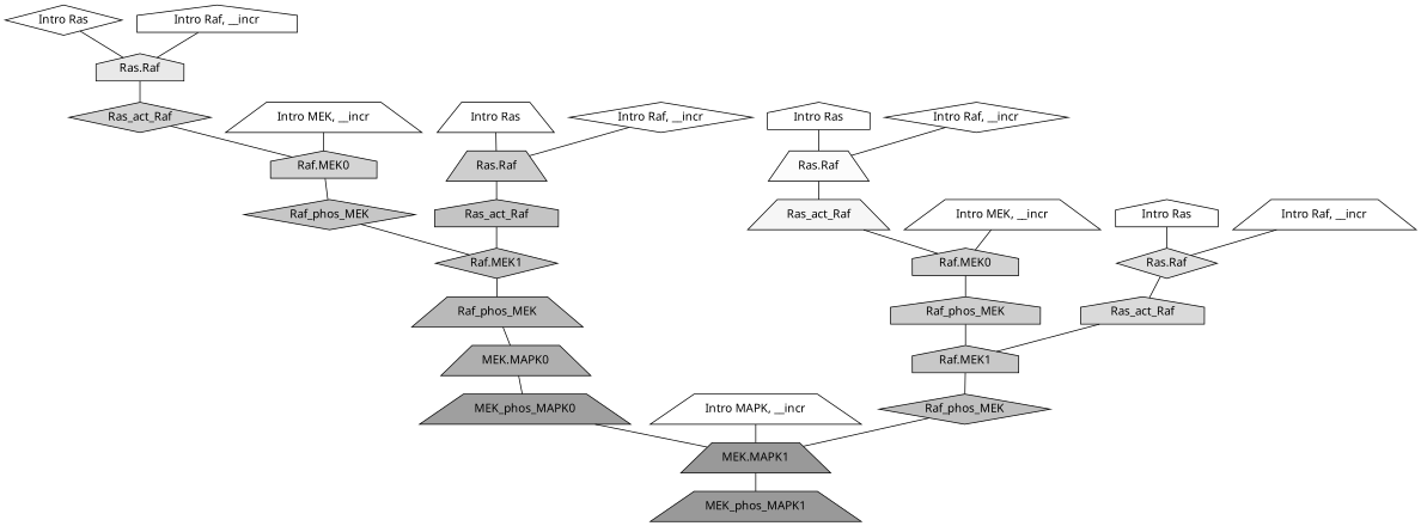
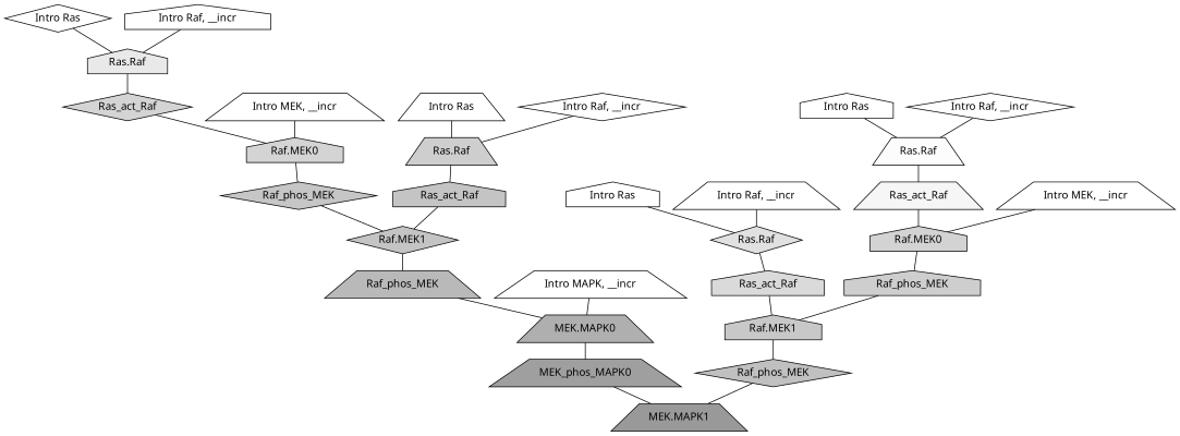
  digraph {
    rankdir=TB
    ranksep=0.30
    node [fillcolor="0.000 0.000 1.000" fontname="CMU Serif" shape=trapezium style=filled]
    edge [color="0.000 0.000 0.000" dir=none fontname="CMU Serif"]
    n1 [label="Intro Ras"]
    n2 [fillcolor="0.000 0.000 0.808" label="Ras.Raf"]
    n3 [fillcolor="0.000 0.000 0.769" label=Ras_act_Raf shape=house]
    n4 [label="Intro Ras" shape=diamond]
    n5 [fillcolor="0.000 0.000 0.913" label="Ras.Raf" shape=house]
    n6 [fillcolor="0.000 0.000 0.829" label=Ras_act_Raf shape=diamond]
    n7 [label="Intro Ras" shape=house]
    n8 [fillcolor="0.000 0.000 0.986" label="Ras.Raf"]
    n9 [fillcolor="0.000 0.000 0.963" label=Ras_act_Raf]
    n10 [label="Intro Ras" shape=house]
    n11 [fillcolor="0.000 0.000 0.881" label="Ras.Raf" shape=diamond]
    n12 [fillcolor="0.000 0.000 0.854" label=Ras_act_Raf shape=house]
    n13 [label="Intro Raf, __incr"]
    n14 [label="Intro Raf, __incr" shape=diamond]
    n15 [label="Intro Raf, __incr" shape=diamond]
    n16 [label="Intro Raf, __incr" shape=house]
    n17 [label="Intro MEK, __incr"]
    n18 [fillcolor="0.000 0.000 0.828" label="Raf.MEK0" shape=house]
    n19 [fillcolor="0.000 0.000 0.807" label=Raf_phos_MEK shape=house]
    n20 [label="Intro MEK, __incr"]
    n21 [fillcolor="0.000 0.000 0.829" label="Raf.MEK0" shape=house]
    n22 [fillcolor="0.000 0.000 0.775" label=Raf_phos_MEK shape=diamond]
    n23 [label="Intro MAPK, __incr"]
    n24 [fillcolor="0.000 0.000 0.685" label="MEK.MAPK0"]
    n25 [fillcolor="0.000 0.000 0.623" label=MEK_phos_MAPK0]
    n26 [fillcolor="0.000 0.000 0.782" label="Raf.MEK1" shape=house]
    n27 [fillcolor="0.000 0.000 0.753" label=Raf_phos_MEK shape=diamond]
    n28 [fillcolor="0.000 0.000 0.769" label="Raf.MEK1" shape=diamond]
    n29 [fillcolor="0.000 0.000 0.600" label="MEK.MAPK1"]
    n30 [fillcolor="0.000 0.000 0.725" label=Raf_phos_MEK]
-   n31 [fillcolor="0.000 0.000 0.600" label=MEK_phos_MAPK1]
    n1 -> n2
    n2 -> n3
    n3 -> n28
    n4 -> n5
    n5 -> n6
    n6 -> n21
    n7 -> n8
    n8 -> n9
    n9 -> n18
    n10 -> n11
    n11 -> n12
    n12 -> n26
    n13 -> n11
    n14 -> n8
    n15 -> n2
    n16 -> n5
    n17 -> n18
    n18 -> n19
    n19 -> n26
    n20 -> n21
    n21 -> n22
    n22 -> n28
-   n23 -> n29
+   n23 -> n24
    n24 -> n25
    n25 -> n29
    n26 -> n27
    n27 -> n29
    n28 -> n30
-   n29 -> n31
    n30 -> n24
  }
